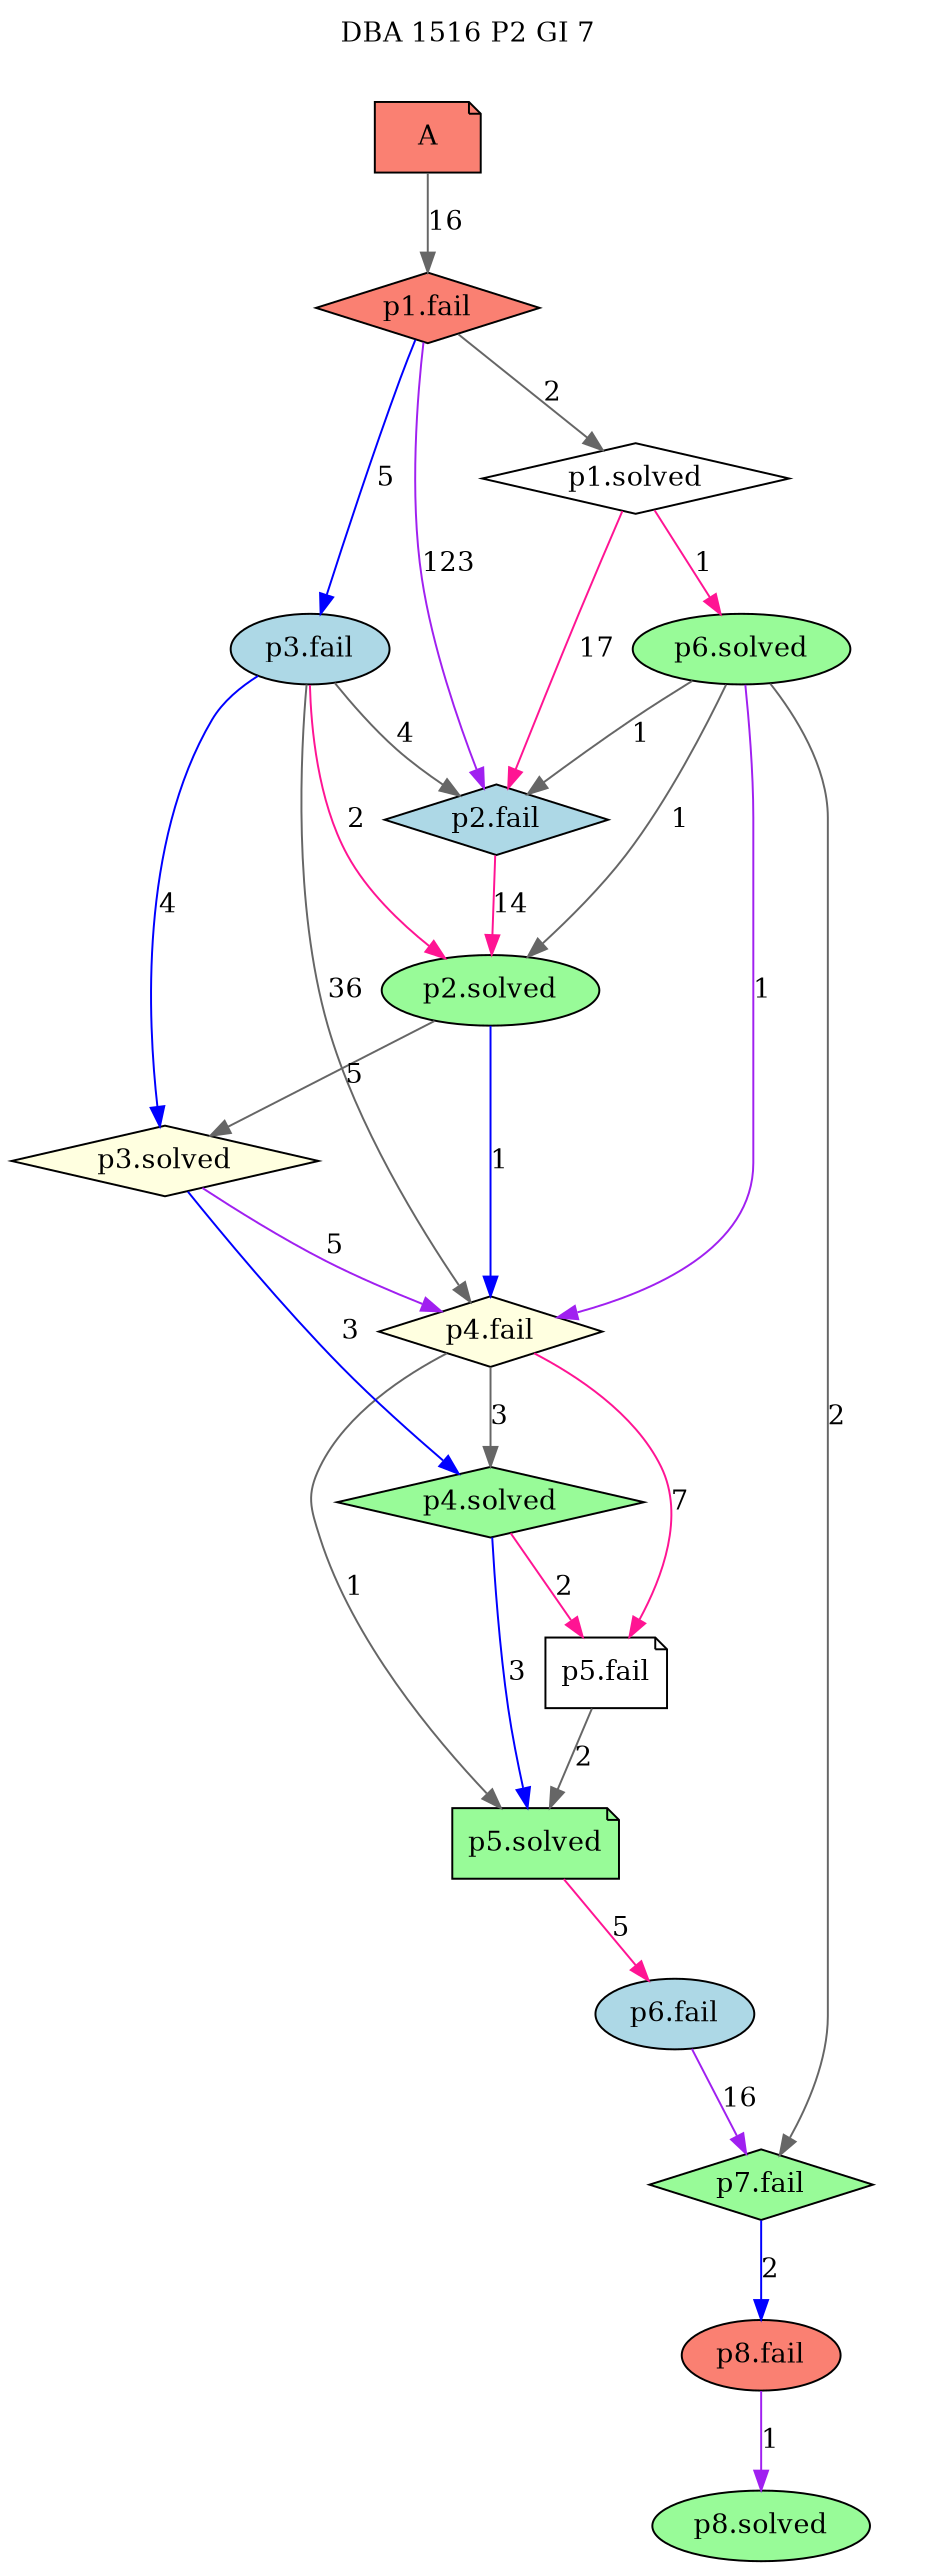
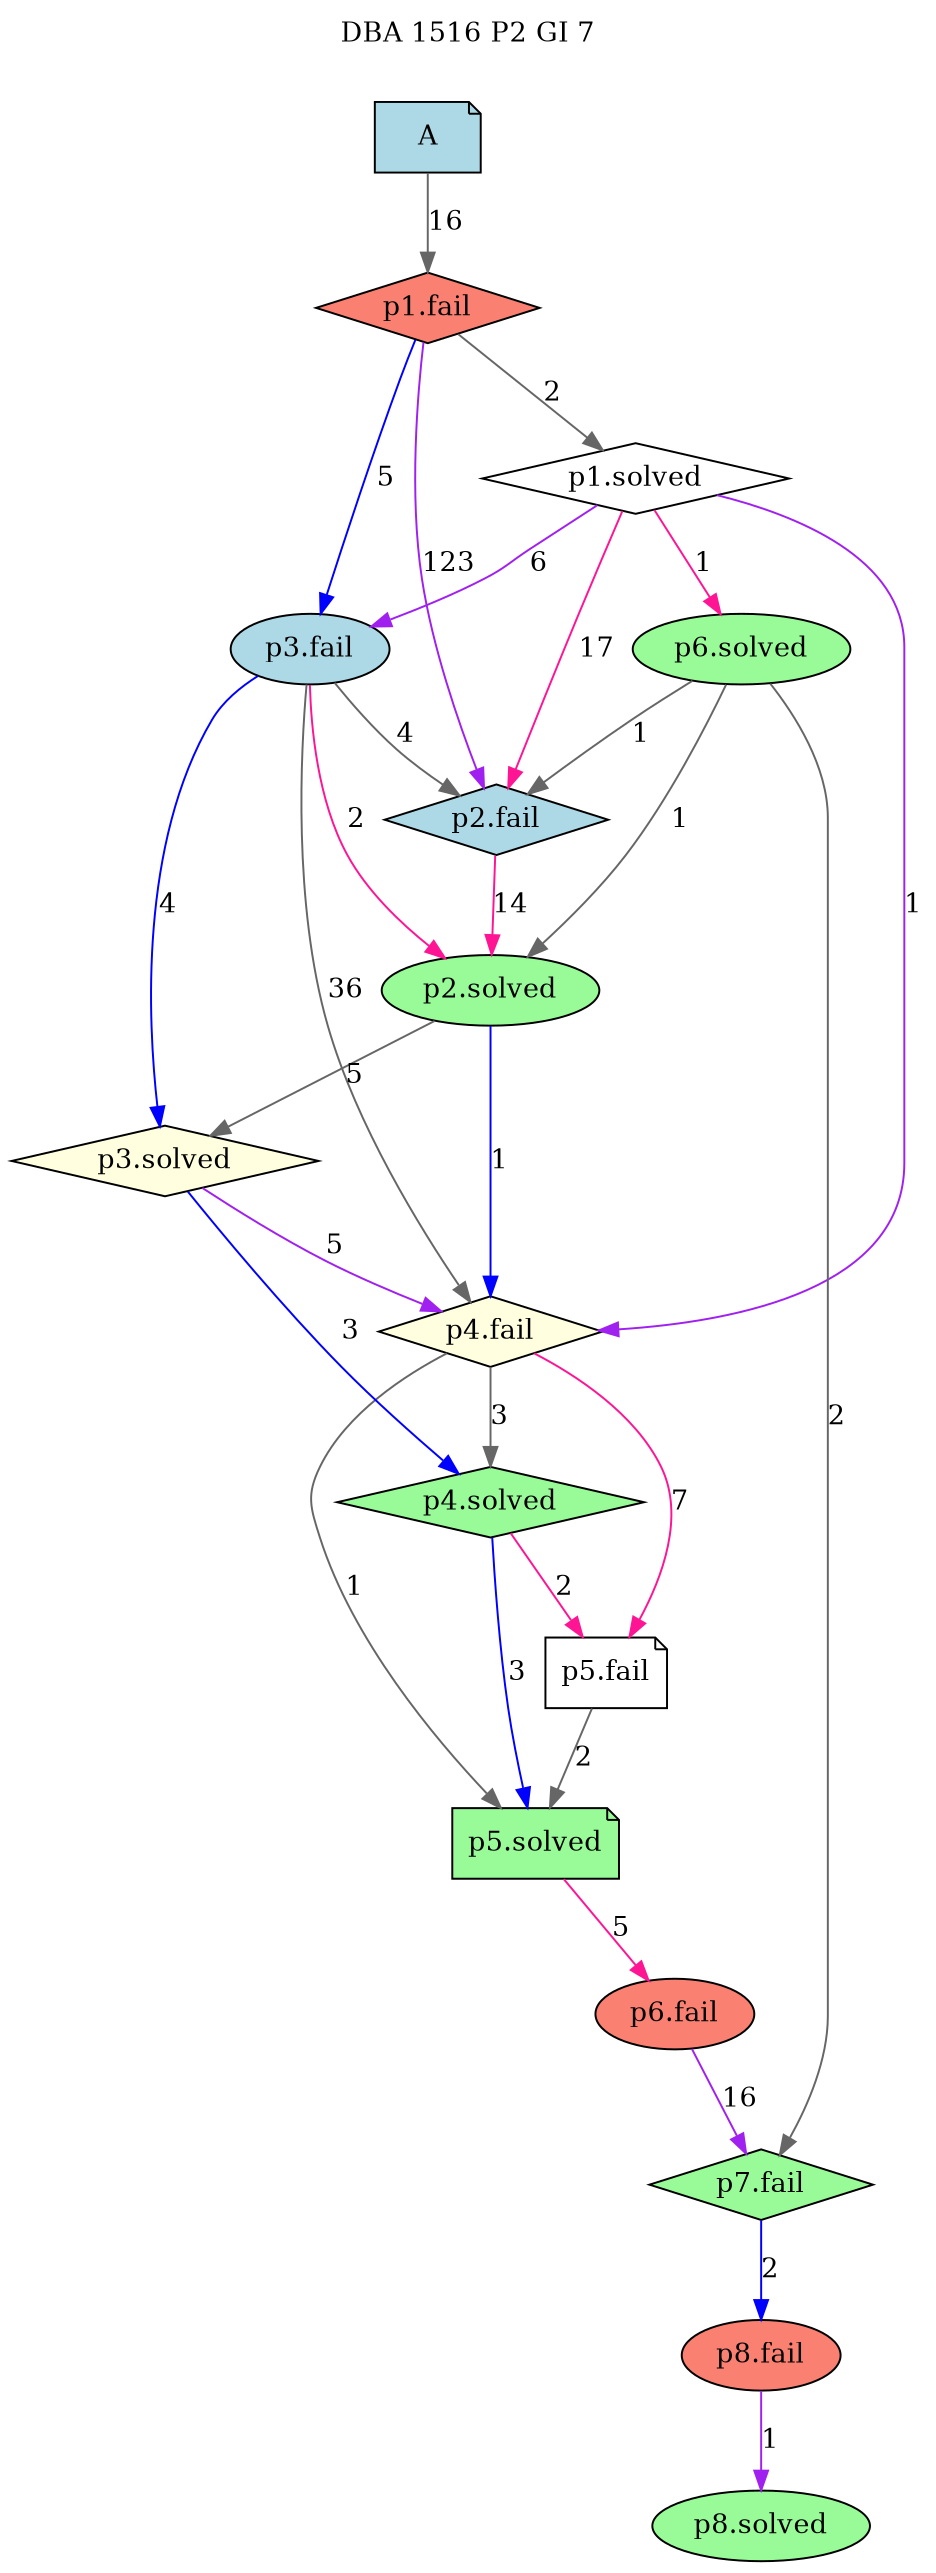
  digraph {
    label=" DBA 1516 P2 GI 7 "
    labelloc=tl
    rankdir=TB
    node [fillcolor=palegreen shape=diamond style=filled]
    edge [color=gray40]
-   n1 [fillcolor=salmon label=A shape=note]
+   n1 [fillcolor=lightblue label=A shape=note]
    n2 [fillcolor=salmon label="p1.fail"]
    n3 [fillcolor=lightblue label="p2.fail"]
    n4 [fillcolor=white label="p1.solved"]
    n5 [fillcolor=lightblue label="p3.fail" shape=ellipse]
    n6 [label="p2.solved" shape=ellipse]
    n7 [label="p6.solved" shape=ellipse]
    n8 [fillcolor=lightyellow label="p4.fail"]
    n9 [fillcolor=lightyellow label="p3.solved"]
    n10 [label="p7.fail"]
    n11 [fillcolor=white label="p5.fail" shape=note]
    n12 [label="p4.solved"]
    n13 [label="p5.solved" shape=note]
-   n14 [fillcolor=lightblue label="p6.fail" shape=ellipse]
+   n14 [fillcolor=salmon label="p6.fail" shape=ellipse]
    n15 [fillcolor=salmon label="p8.fail" shape=ellipse]
    n16 [label="p8.solved" shape=ellipse]
    n1 -> n2 [label=16]
    n2 -> n3 [color=purple label=123]
    n2 -> n4 [label=2]
    n2 -> n5 [color=blue label=5]
    n3 -> n6 [color=deeppink label=14]
    n4 -> n3 [color=deeppink label=17]
+   n4 -> n5 [color=purple label=6]
    n4 -> n7 [color=deeppink label=1]
    n5 -> n3 [label=4]
    n5 -> n6 [color=deeppink label=2]
    n5 -> n8 [label=36]
    n5 -> n9 [color=blue label=4]
    n6 -> n8 [color=blue label=1]
    n6 -> n9 [label=5]
    n7 -> n3 [label=1]
    n7 -> n6 [label=1]
-   n7 -> n8 [color=purple label=1]
+   n4 -> n8 [color=purple label=1]
    n7 -> n10 [label=2]
    n8 -> n11 [color=deeppink label=7]
    n8 -> n12 [label=3]
    n8 -> n13 [label=1]
    n9 -> n8 [color=purple label=5]
    n9 -> n12 [color=blue label=3]
    n10 -> n15 [color=blue label=2]
    n11 -> n13 [label=2]
    n12 -> n11 [color=deeppink label=2]
    n12 -> n13 [color=blue label=3]
    n13 -> n14 [color=deeppink label=5]
    n14 -> n10 [color=purple label=16]
    n15 -> n16 [color=purple label=1]
  }
